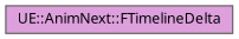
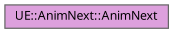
  digraph {
    rankdir=LR
    fontname="Noto Sans"
-   n1 [color=grey40 fillcolor=plum fontname="Noto Sans" fontsize=10 height=0.2 label="UE::AnimNext::FTimelineDelta" shape=box style=filled width=0.4]
+   n1 [color=grey40 fillcolor=plum fontname="Noto Sans" fontsize=10 height=0.2 label="UE::AnimNext::AnimNext" shape=box style=filled width=0.4]
  }
